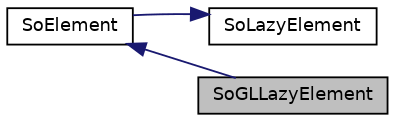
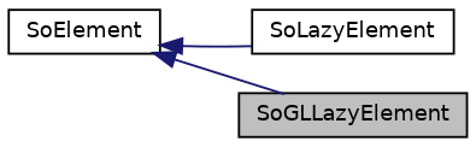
  digraph {
    rankdir=LR
    node [color=black fillcolor=white fontname=Helvetica fontsize=10 shape=record style=filled]
    edge [color=midnightblue dir=back fontname=Helvetica fontsize=10 labelfontname=Helvetica labelfontsize=10 style=solid]
    n1 [fillcolor=grey75 fontcolor=black height=0.2 label=SoGLLazyElement width=0.4]
    n2 [height=0.2 label=SoLazyElement width=0.4]
    n3 [height=0.2 label=SoElement width=0.4]
    n3 -> n1
-   n2 -> n3
+   n3 -> n2
  }
